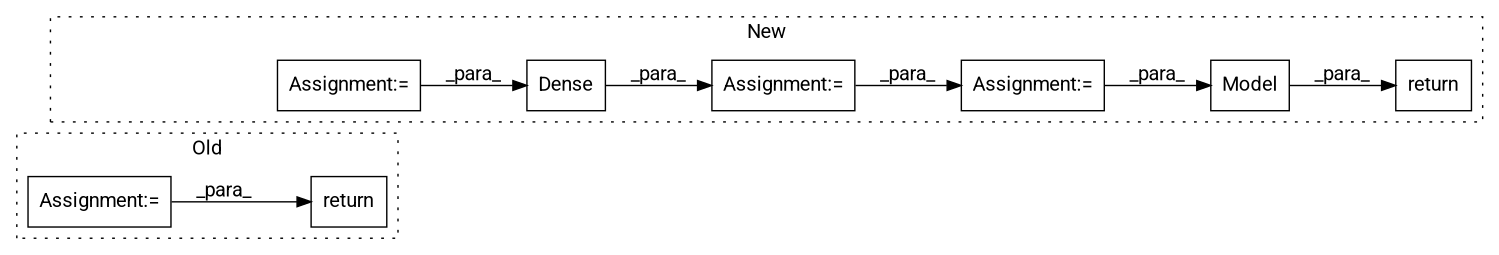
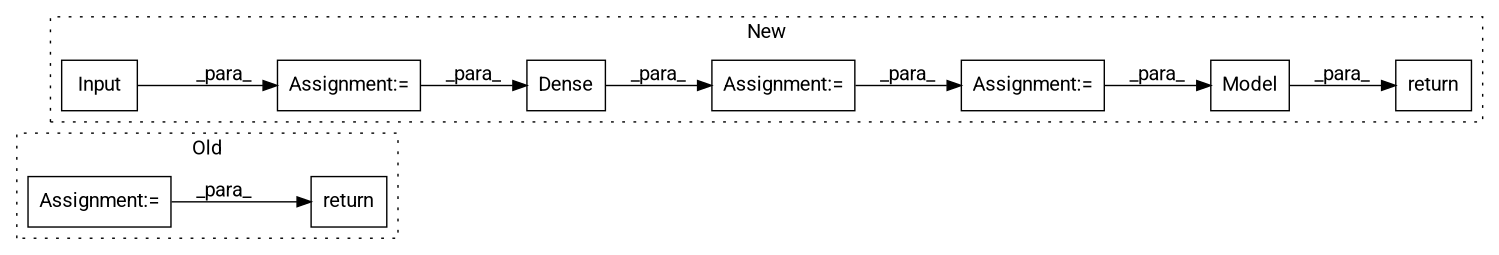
  digraph {
    rankdir=LR
    fontname=Roboto
    node [a=7 l=1 shape=box fontname=Roboto]
    edge [fontname=Roboto]
    n1 [a=41 l=7 label=return s=2413]
    n2 [label="Assignment:=" s=2204]
    n3 [a=32 l="6,1" label=Dense s="2260,2267"]
    n4 [a=32 l="6,1" label=Model s="2315,2328"]
    n5 [label="Assignment:=" s=2221]
    n6 [a=41 l=7 label=return s=2308]
+   n7 [a=32 l="11,2" label=Input s="2168,2212"]
    n8 [label="Assignment:=" s=2275]
    n9 [label="Assignment:=" s=2259]
    subgraph cluster_1 {
      label=Old
      style=dotted
      n1
      n2
    }
    subgraph cluster_2 {
      label=New
      style=dotted
      n3
      n4
      n5
      n6
+     n7
      n8
      n9
    }
    n2 -> n1 [label=_para_]
    n3 -> n9 [label=_para_]
    n4 -> n6 [label=_para_]
    n5 -> n3 [label=_para_]
+   n7 -> n5 [label=_para_]
    n8 -> n4 [label=_para_]
    n9 -> n8 [label=_para_]
  }
